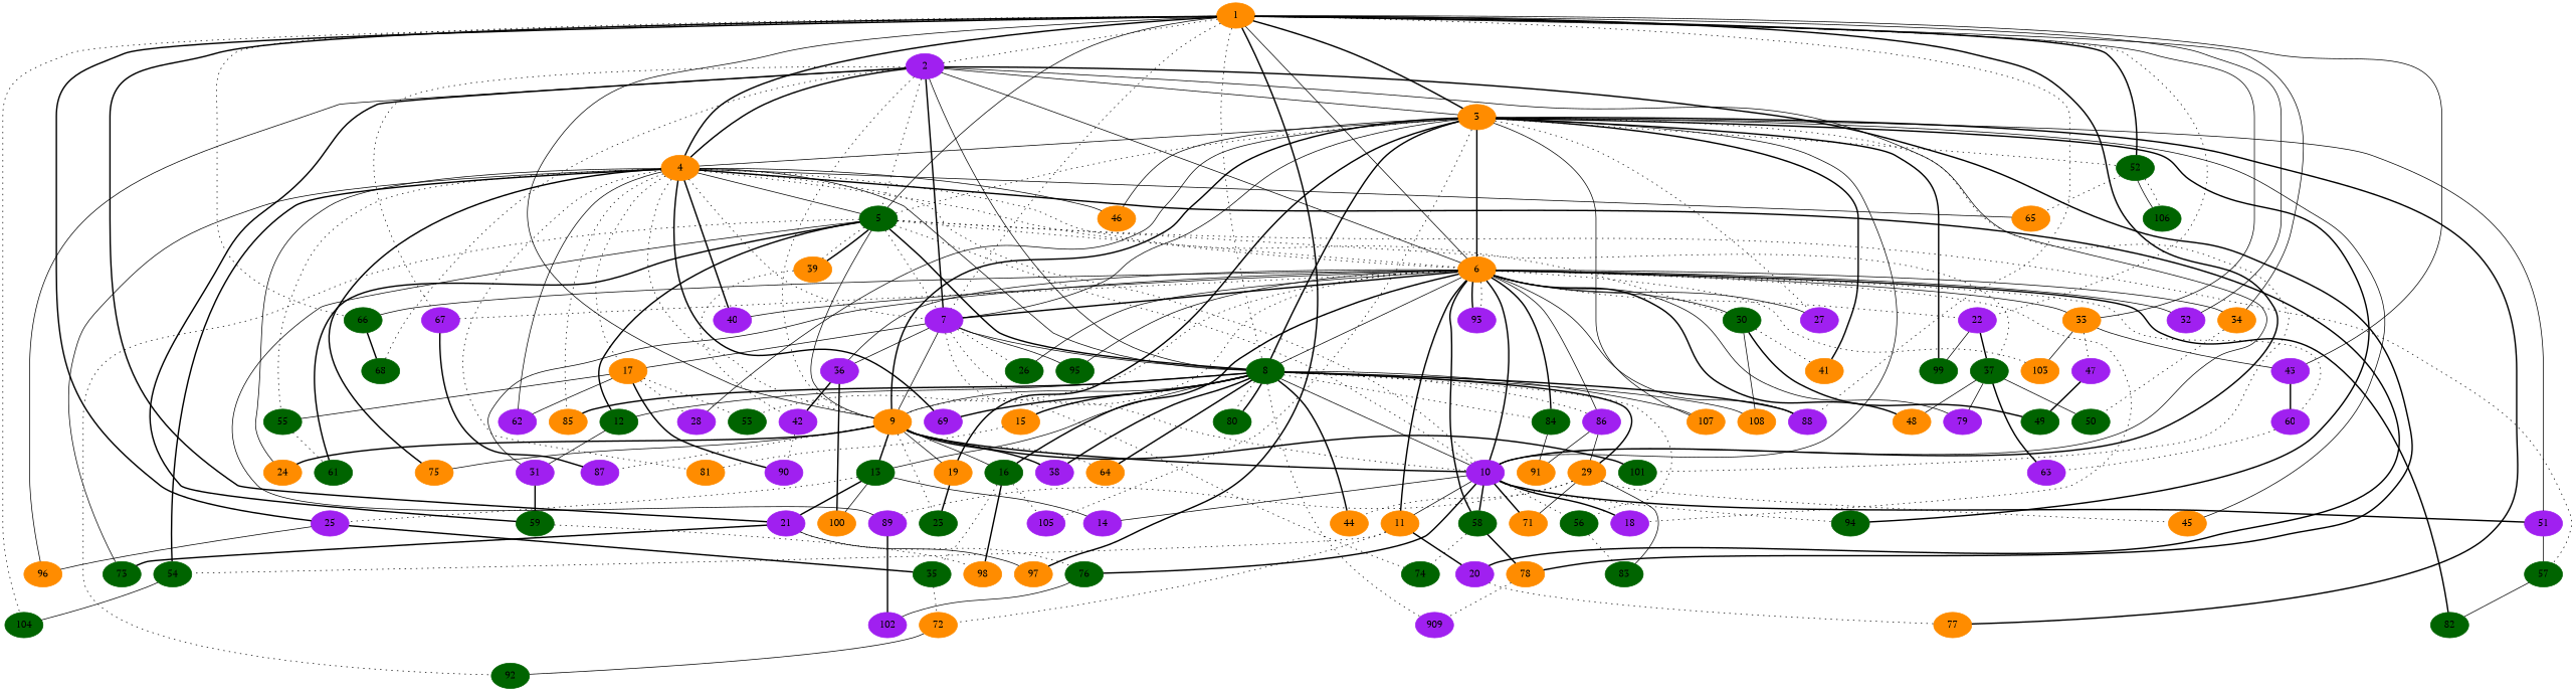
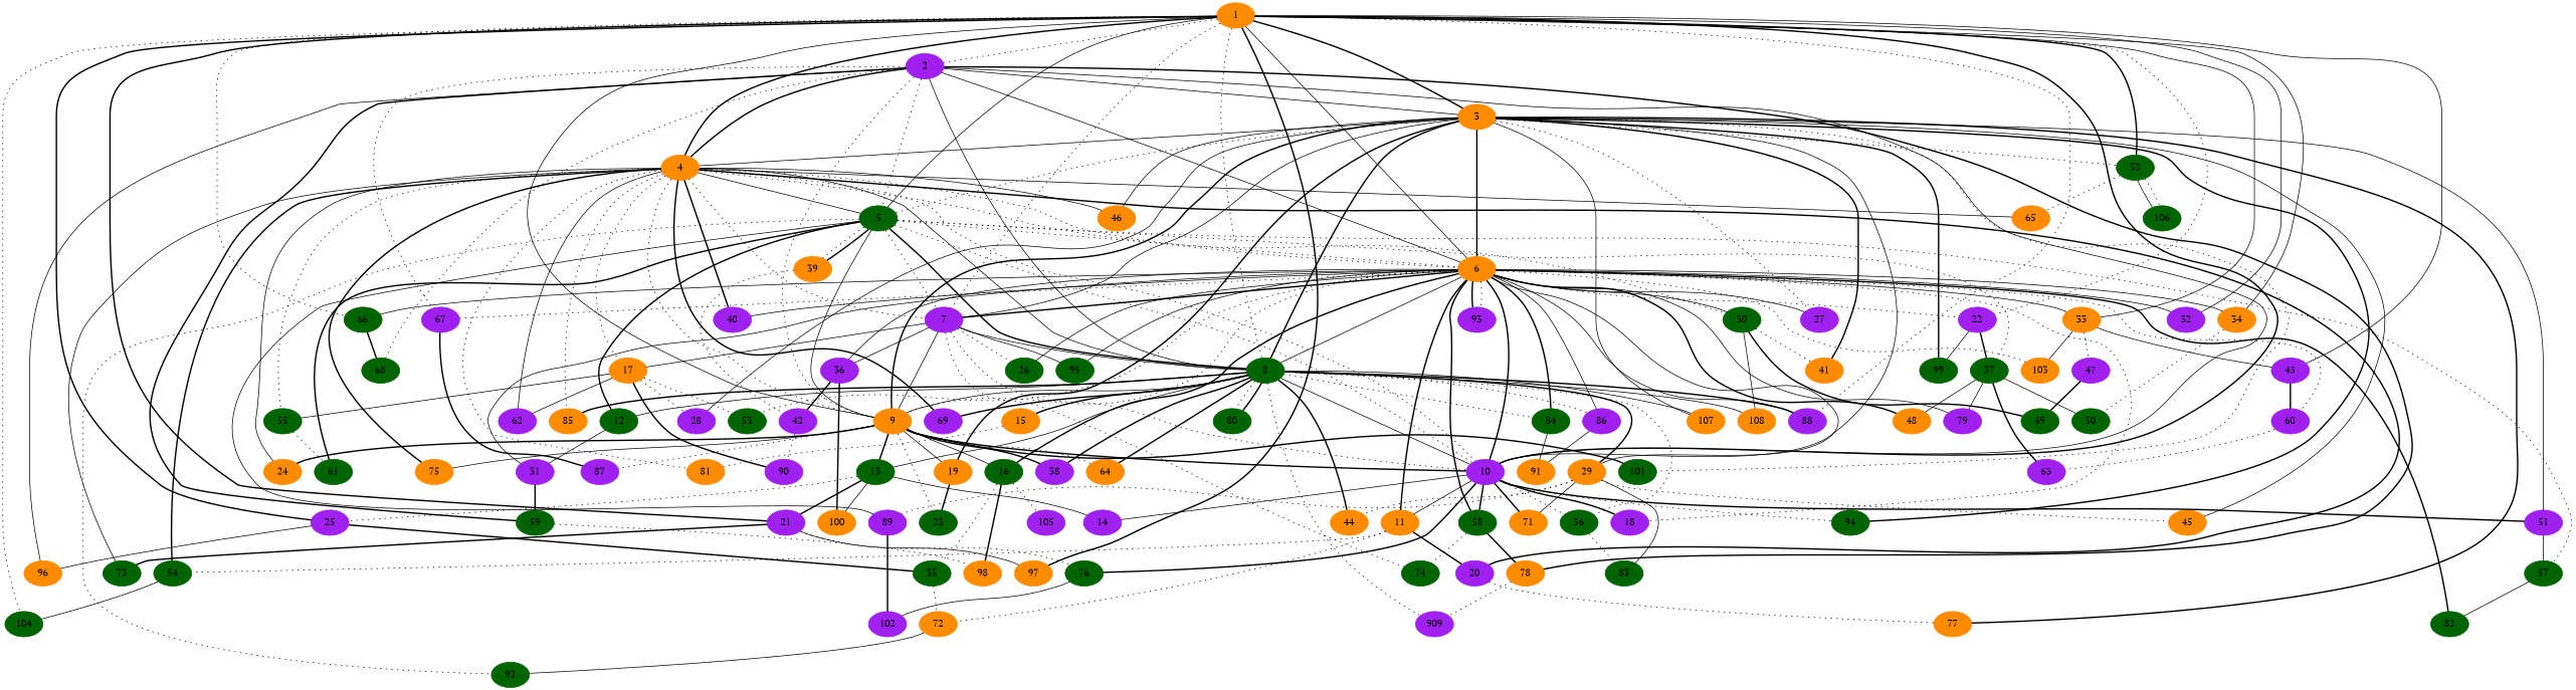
  graph {
    fontname="PT Serif"
    node [color=darkgreen fontname="PT Serif" style=filled]
    edge [fontname="PT Serif" style=solid]
    2 [color=purple]
    1 [color=darkorange]
    3 [color=darkorange]
    4 [color=darkorange]
    5
    6 [color=darkorange]
    7 [color=purple]
    8
    9 [color=darkorange]
    10 [color=purple]
    21 [color=purple]
    22 [color=purple]
    25 [color=purple]
    32 [color=purple]
    33 [color=darkorange]
    34 [color=darkorange]
    43 [color=purple]
    52
    66
    88 [color=purple]
    97 [color=darkorange]
    104
    59
    67 [color=purple]
    68
    78 [color=darkorange]
    96 [color=darkorange]
    19 [color=darkorange]
    27 [color=purple]
    28 [color=purple]
    41 [color=darkorange]
    45 [color=darkorange]
    46 [color=darkorange]
    51 [color=purple]
    77 [color=darkorange]
    94
    99
    101
    105 [color=purple]
    107 [color=darkorange]
    17 [color=darkorange]
    20 [color=purple]
    24 [color=darkorange]
    30
    40 [color=purple]
    54
    55
    62 [color=purple]
    65 [color=darkorange]
    69 [color=purple]
    73
    75 [color=darkorange]
    81 [color=darkorange]
    85 [color=darkorange]
    12
    37
    39 [color=darkorange]
    57
    61
    89 [color=purple]
    92
    11 [color=darkorange]
    16
    18 [color=purple]
    26
    29 [color=darkorange]
    31 [color=purple]
    36 [color=purple]
    48 [color=darkorange]
    53
    58
    60 [color=purple]
    79 [color=purple]
    82
    84
    86 [color=purple]
    93 [color=purple]
    95
    103 [color=darkorange]
    74
    15 [color=darkorange]
    13
    38 [color=purple]
    44 [color=darkorange]
    56
    64 [color=darkorange]
    80
    108 [color=darkorange]
    n89 [color=purple label=909]
    23
    87 [color=purple]
    14 [color=purple]
    71 [color=darkorange]
    76
    35
    47 [color=purple]
    50
    106
    98 [color=darkorange]
    90 [color=purple]
    49
    63 [color=purple]
    42 [color=purple]
    102 [color=purple]
    72 [color=darkorange]
    83
    100 [color=darkorange]
    91 [color=darkorange]
    2 -- 3
    2 -- 4 [style=bold]
    2 -- 5 [style=dotted]
    2 -- 6
-   2 -- 7 [style=bold]
    2 -- 8
    2 -- 9 [style=dotted]
    2 -- 10
    2 -- 59 [style=bold]
    2 -- 67 [style=dotted]
    2 -- 68 [style=dotted]
    2 -- 78 [style=bold]
    2 -- 96
    1 -- 2 [style=dotted]
    1 -- 3 [style=bold]
    1 -- 4 [style=bold]
    1 -- 5
    1 -- 6
    1 -- 7 [style=dotted]
    1 -- 8 [style=dotted]
    1 -- 9
    1 -- 10 [style=bold]
    1 -- 21 [style=bold]
    1 -- 22 [style=dotted]
    1 -- 25 [style=bold]
    1 -- 32
    1 -- 33
    1 -- 34
    1 -- 43
    1 -- 52 [style=bold]
    1 -- 66 [style=dotted]
    1 -- 88 [style=dotted]
    1 -- 97 [style=bold]
    1 -- 104 [style=dotted]
    3 -- 4
    3 -- 5 [style=dotted]
    3 -- 6 [style=bold]
    3 -- 7
    3 -- 8 [style=bold]
    3 -- 9 [style=bold]
    3 -- 10
    3 -- 52 [style=dotted]
    3 -- 19 [style=bold]
    3 -- 27 [style=dotted]
    3 -- 28
    3 -- 41 [style=bold]
    3 -- 45
    3 -- 46
    3 -- 51
    3 -- 77 [style=bold]
    3 -- 94 [style=bold]
    3 -- 99 [style=bold]
    3 -- 101 [style=dotted]
-   3 -- 105 [style=dotted]
    3 -- 107
    4 -- 5
    4 -- 6 [style=dotted]
    4 -- 7 [style=dotted]
    4 -- 8
    4 -- 9 [style=dotted]
    4 -- 10 [style=dotted]
    4 -- 46
    4 -- 17 [style=dotted]
    4 -- 20 [style=bold]
    4 -- 24
    4 -- 30 [style=dotted]
    4 -- 40 [style=bold]
    4 -- 54 [style=bold]
    4 -- 55 [style=dotted]
    4 -- 62
    4 -- 65
    4 -- 69 [style=bold]
    4 -- 73
    4 -- 75 [style=bold]
    4 -- 81 [style=dotted]
    4 -- 85 [style=dotted]
    5 -- 6 [style=dotted]
    5 -- 7 [style=dotted]
    5 -- 8 [style=bold]
    5 -- 9
    5 -- 10 [style=dotted]
    5 -- 12 [style=bold]
    5 -- 37 [style=dotted]
    5 -- 39 [style=dotted]
    5 -- 39 [style=bold]
    5 -- 57 [style=dotted]
    5 -- 61 [style=bold]
    5 -- 89
    5 -- 92 [style=dotted]
    6 -- 7 [style=bold]
    6 -- 8
    6 -- 9 [style=dotted]
    6 -- 10 [style=bold]
    6 -- 22 [style=dotted]
    6 -- 32
    6 -- 33
    6 -- 34
    6 -- 66
    6 -- 88
    6 -- 67 [style=dotted]
    6 -- 27
    6 -- 30
    6 -- 40
    6 -- 11 [style=bold]
    6 -- 16 [style=bold]
    6 -- 18 [style=dotted]
    6 -- 26
-   86 -- 29
+   6 -- 29
    6 -- 31
    6 -- 36
    6 -- 48 [style=bold]
    6 -- 53 [style=dotted]
    6 -- 58 [style=bold]
    6 -- 60 [style=dotted]
    6 -- 79
    6 -- 82 [style=bold]
    6 -- 84 [style=bold]
    6 -- 86
    6 -- 93 [style=bold]
    6 -- 93 [style=dotted]
    6 -- 95
    6 -- 103 [style=dotted]
    7 -- 8
    7 -- 9
    7 -- 10 [style=dotted]
    7 -- 17
    7 -- 26 [style=dotted]
    7 -- 36
    7 -- 95
    7 -- 74 [style=dotted]
    8 -- 9
    8 -- 10
    8 -- 88 [style=bold]
    8 -- 107
    8 -- 69 [style=bold]
    8 -- 85 [style=bold]
    8 -- 12
    8 -- 29 [style=bold]
    8 -- 84 [style=dotted]
    8 -- 86 [style=dotted]
    8 -- 15 [style=bold]
    8 -- 13
    8 -- 38 [style=bold]
    8 -- 44 [style=bold]
    8 -- 56 [style=dotted]
    8 -- 64 [style=bold]
    8 -- 80 [style=dotted]
    8 -- 80 [style=bold]
    8 -- 108
    8 -- n89 [style=dotted]
    9 -- 10 [style=bold]
    9 -- 19
    9 -- 101 [style=bold]
    9 -- 24 [style=bold]
    9 -- 75
    9 -- 16
    9 -- 13 [style=bold]
    9 -- 38 [style=bold]
    9 -- 64 [style=dotted]
    9 -- 23 [style=dotted]
    9 -- 87 [style=dotted]
    10 -- 51 [style=bold]
    10 -- 94 [style=dotted]
    10 -- 11
    10 -- 18 [style=bold]
    10 -- 58 [style=bold]
    10 -- 56 [style=dotted]
    10 -- 14
    10 -- 71 [style=bold]
    10 -- 76 [style=bold]
    21 -- 97
    21 -- 73 [style=bold]
    21 -- 76 [style=dotted]
    22 -- 99
    22 -- 37 [style=bold]
    25 -- 96
    25 -- 35 [style=bold]
    33 -- 43
    33 -- 103
    33 -- 47 [style=dotted]
    34 -- 50 [style=dotted]
    43 -- 60 [style=bold]
    52 -- 65 [style=dotted]
    52 -- 106
    52 -- 106 [style=dotted]
    66 -- 68 [style=bold]
    59 -- 98 [style=dotted]
    67 -- 87 [style=bold]
    78 -- n89 [style=dotted]
    19 -- 23 [style=bold]
    51 -- 57
    17 -- 28 [style=dotted]
    17 -- 55
    17 -- 62
    17 -- 53 [style=dotted]
    17 -- 90 [style=bold]
    20 -- 77 [style=dotted]
    30 -- 41 [style=dotted]
    30 -- 108
    30 -- 49 [style=bold]
    54 -- 104
    55 -- 61 [style=dotted]
    12 -- 31
    37 -- 48
    37 -- 79
    37 -- 50
    37 -- 63 [style=bold]
    39 -- 42 [style=dotted]
    57 -- 82
    89 -- 102 [style=bold]
    11 -- 20 [style=bold]
    11 -- 54 [style=dotted]
    11 -- 72 [style=dotted]
    16 -- 105 [style=dotted]
    16 -- 35 [style=dotted]
    16 -- 98 [style=bold]
    29 -- 45 [style=dotted]
    29 -- 89 [style=dotted]
    29 -- 44 [style=dotted]
    29 -- 71
    29 -- 83
    31 -- 59 [style=bold]
    36 -- 42 [style=bold]
    36 -- 100 [style=bold]
    58 -- 78 [style=bold]
    58 -- 74 [style=dotted]
    60 -- 63 [style=dotted]
    84 -- 91
    86 -- 91
    15 -- 81 [style=dotted]
    13 -- 21 [style=bold]
    13 -- 25 [style=dotted]
    13 -- 14
    13 -- 100
    56 -- 83 [style=dotted]
    76 -- 102
    35 -- 72 [style=dotted]
    47 -- 49 [style=bold]
    42 -- 90 [style=dotted]
    72 -- 92
  }
